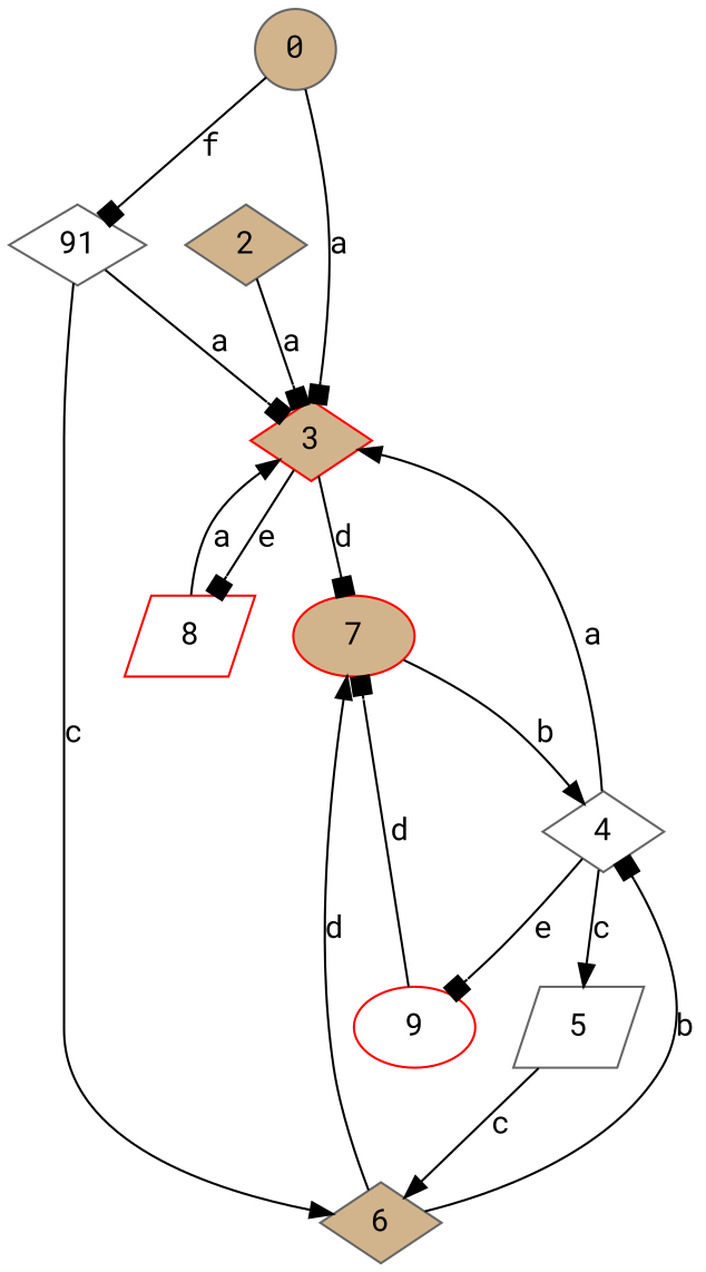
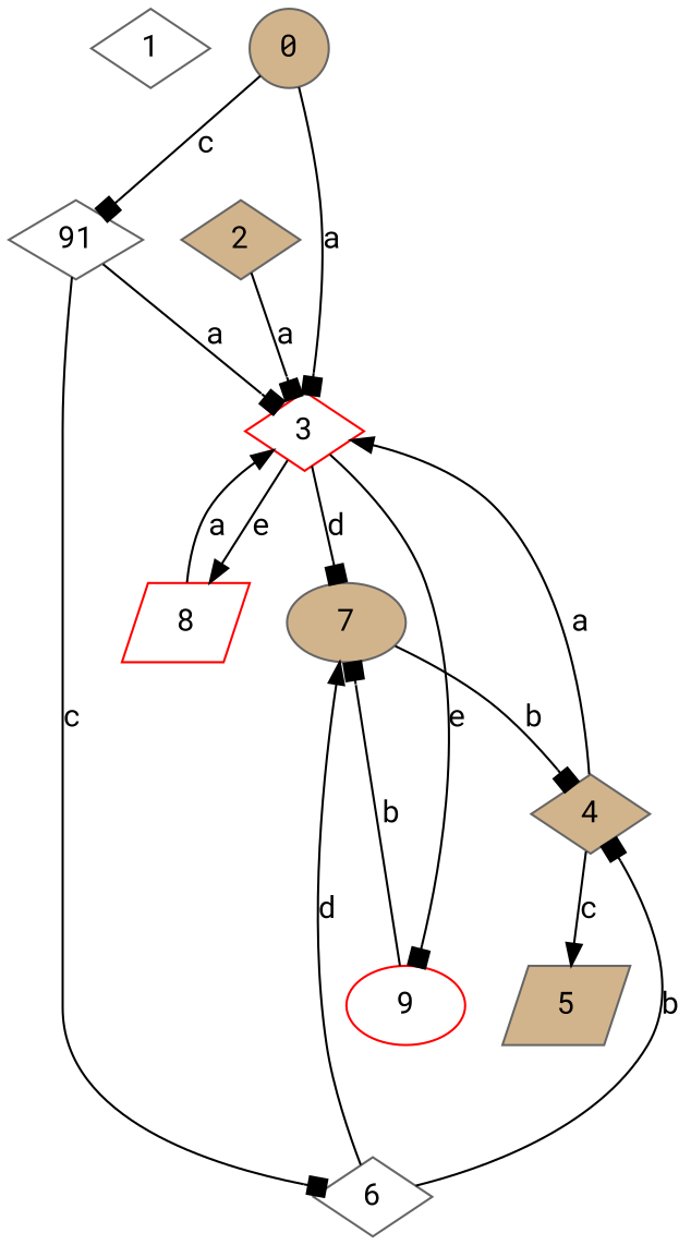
  strict digraph {
    fontname="Roboto Mono"
    node [color=gray40 fillcolor=white fontname="Roboto Mono" shape=diamond style=filled]
    edge [arrowhead=box fontname="Roboto Mono"]
+   1
    2 [fillcolor=tan]
-   3 [color=red fillcolor=tan]
-   7 [color=red fillcolor=tan shape=ellipse]
+   3 [color=red]
+   7 [fillcolor=tan shape=ellipse]
    8 [color=red shape=parallelogram]
-   4
+   4 [fillcolor=tan]
    0 [fillcolor=tan shape=circle]
    n8 [label=91]
-   6 [fillcolor=tan]
-   5 [shape=parallelogram]
+   6
+   5 [fillcolor=tan shape=parallelogram]
    9 [color=red shape=ellipse]
    2 -> 3 [label=a]
    3 -> 7 [label=d]
-   3 -> 8 [label=e]
-   7 -> 4 [arrowhead=normal label=b]
+   3 -> 8 [arrowhead=normal label=e]
+   7 -> 4 [label=b]
    8 -> 3 [arrowhead=normal label=a]
    4 -> 3 [arrowhead=normal label=a]
    4 -> 5 [arrowhead=normal label=c]
-   4 -> 9 [label=e]
+   3 -> 9 [label=e]
    0 -> 3 [label=a]
-   0 -> n8 [label=f]
+   0 -> n8 [label=c]
    n8 -> 3 [label=a]
-   n8 -> 6 [arrowhead=normal label=c]
+   n8 -> 6 [label=c]
    6 -> 7 [arrowhead=normal label=d]
    6 -> 4 [label=b]
-   5 -> 6 [arrowhead=normal label=c]
-   9 -> 7 [label=d]
+   9 -> 7 [label=b]
  }
